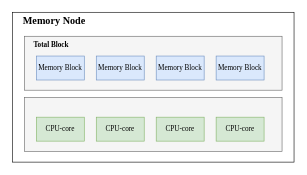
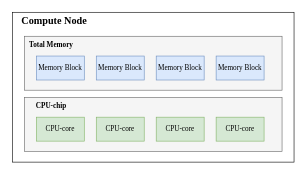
  <mxCell id="0" />
  <mxCell id="1" parent="0" />
  <mxCell id="2" value="" style="group" parent="1" vertex="1" connectable="0"><mxGeometry x="20" y="20" width="470" height="250" as="geometry" /></mxCell>
  <mxCell id="3" value="" style="rounded=0;whiteSpace=wrap;html=1;fontFamily=Source Sans Pro;labelBackgroundColor=none;fontSource=https%3A%2F%2Ffonts.googleapis.com%2Fcss%3Ffamily%3DSource%2BSans%2BPro;fillColor=none;" parent="2" vertex="1"><mxGeometry width="470" height="250" as="geometry" /></mxCell>
  <mxCell id="4" value="" style="rounded=0;whiteSpace=wrap;html=1;fontFamily=Source Sans Pro;labelBackgroundColor=none;fontSource=https%3A%2F%2Ffonts.googleapis.com%2Fcss%3Ffamily%3DSource%2BSans%2BPro;fillColor=#f5f5f5;fontColor=#333333;strokeColor=#666666;" parent="2" vertex="1"><mxGeometry x="20" y="40" width="430" height="90" as="geometry" /></mxCell>
  <mxCell id="5" value="&lt;font face=&quot;Source Sans Pro&quot; data-font-src=&quot;https://fonts.googleapis.com/css?family=Source+Sans+Pro&quot;&gt;Memory Block&lt;/font&gt;" style="rounded=0;whiteSpace=wrap;html=1;fontFamily=Helvetica;fillColor=#dae8fc;strokeColor=#6c8ebf;" parent="2" vertex="1"><mxGeometry x="40" y="73" width="80" height="40" as="geometry" /></mxCell>
  <mxCell id="6" value="&lt;font face=&quot;Source Sans Pro&quot; data-font-src=&quot;https://fonts.googleapis.com/css?family=Source+Sans+Pro&quot;&gt;Memory Block&lt;/font&gt;" style="rounded=0;whiteSpace=wrap;html=1;fontFamily=Helvetica;fillColor=#dae8fc;strokeColor=#6c8ebf;" parent="2" vertex="1"><mxGeometry x="140" y="73" width="80" height="40" as="geometry" /></mxCell>
  <mxCell id="7" value="&lt;font face=&quot;Source Sans Pro&quot; data-font-src=&quot;https://fonts.googleapis.com/css?family=Source+Sans+Pro&quot;&gt;Memory Block&lt;/font&gt;" style="rounded=0;whiteSpace=wrap;html=1;fontFamily=Helvetica;fillColor=#dae8fc;strokeColor=#6c8ebf;" parent="2" vertex="1"><mxGeometry x="240" y="73" width="80" height="40" as="geometry" /></mxCell>
  <mxCell id="8" value="&lt;font face=&quot;Source Sans Pro&quot; data-font-src=&quot;https://fonts.googleapis.com/css?family=Source+Sans+Pro&quot;&gt;Memory Block&lt;/font&gt;" style="rounded=0;whiteSpace=wrap;html=1;fontFamily=Helvetica;fillColor=#dae8fc;strokeColor=#6c8ebf;" parent="2" vertex="1"><mxGeometry x="340" y="73" width="80" height="40" as="geometry" /></mxCell>
- <mxCell id="9" value="&lt;b&gt;Total Block&lt;/b&gt;" style="text;html=1;strokeColor=none;fillColor=none;align=center;verticalAlign=middle;whiteSpace=wrap;rounded=0;labelBackgroundColor=none;fontFamily=Source Sans Pro;fontSource=https%3A%2F%2Ffonts.googleapis.com%2Fcss%3Ffamily%3DSource%2BSans%2BPro;" parent="2" vertex="1"><mxGeometry x="20" y="40" width="90" height="30" as="geometry" /></mxCell>
- <mxCell id="10" value="&lt;b&gt;&lt;font style=&quot;font-size: 17px&quot;&gt;Memory Node&lt;/font&gt;&lt;/b&gt;" style="text;html=1;strokeColor=none;fillColor=none;align=center;verticalAlign=middle;whiteSpace=wrap;rounded=0;labelBackgroundColor=none;fontFamily=Source Sans Pro;fontSource=https%3A%2F%2Ffonts.googleapis.com%2Fcss%3Ffamily%3DSource%2BSans%2BPro;" parent="2" vertex="1"><mxGeometry width="140" height="30" as="geometry" /></mxCell>
+ <mxCell id="9" value="&lt;b&gt;Total Memory&lt;/b&gt;" style="text;html=1;strokeColor=none;fillColor=none;align=center;verticalAlign=middle;whiteSpace=wrap;rounded=0;labelBackgroundColor=none;fontFamily=Source Sans Pro;fontSource=https%3A%2F%2Ffonts.googleapis.com%2Fcss%3Ffamily%3DSource%2BSans%2BPro;" parent="2" vertex="1"><mxGeometry x="20" y="40" width="90" height="30" as="geometry" /></mxCell>
+ <mxCell id="10" value="&lt;b&gt;&lt;font style=&quot;font-size: 17px&quot;&gt;Compute Node&lt;/font&gt;&lt;/b&gt;" style="text;html=1;strokeColor=none;fillColor=none;align=center;verticalAlign=middle;whiteSpace=wrap;rounded=0;labelBackgroundColor=none;fontFamily=Source Sans Pro;fontSource=https%3A%2F%2Ffonts.googleapis.com%2Fcss%3Ffamily%3DSource%2BSans%2BPro;" parent="2" vertex="1"><mxGeometry width="140" height="30" as="geometry" /></mxCell>
  <mxCell id="11" value="" style="rounded=0;whiteSpace=wrap;html=1;fontFamily=Source Sans Pro;labelBackgroundColor=none;fontSource=https%3A%2F%2Ffonts.googleapis.com%2Fcss%3Ffamily%3DSource%2BSans%2BPro;fillColor=#f5f5f5;fontColor=#333333;strokeColor=#666666;" parent="2" vertex="1"><mxGeometry x="20" y="142" width="430" height="90" as="geometry" /></mxCell>
  <mxCell id="12" value="&lt;font face=&quot;Source Sans Pro&quot; data-font-src=&quot;https://fonts.googleapis.com/css?family=Source+Sans+Pro&quot;&gt;CPU-core&lt;/font&gt;" style="rounded=0;whiteSpace=wrap;html=1;fontFamily=Helvetica;fillColor=#d5e8d4;strokeColor=#82b366;" parent="2" vertex="1"><mxGeometry x="40" y="175" width="80" height="40" as="geometry" /></mxCell>
  <mxCell id="13" value="&lt;span style=&quot;font-family: &amp;#34;source sans pro&amp;#34;&quot;&gt;CPU-core&lt;/span&gt;" style="rounded=0;whiteSpace=wrap;html=1;fontFamily=Helvetica;fillColor=#d5e8d4;strokeColor=#82b366;" parent="2" vertex="1"><mxGeometry x="140" y="175" width="80" height="40" as="geometry" /></mxCell>
  <mxCell id="14" value="&lt;span style=&quot;font-family: &amp;#34;source sans pro&amp;#34;&quot;&gt;CPU-core&lt;/span&gt;" style="rounded=0;whiteSpace=wrap;html=1;fontFamily=Helvetica;fillColor=#d5e8d4;strokeColor=#82b366;" parent="2" vertex="1"><mxGeometry x="240" y="175" width="80" height="40" as="geometry" /></mxCell>
  <mxCell id="15" value="&lt;span style=&quot;font-family: &amp;#34;source sans pro&amp;#34;&quot;&gt;CPU-core&lt;/span&gt;" style="rounded=0;whiteSpace=wrap;html=1;fontFamily=Helvetica;fillColor=#d5e8d4;strokeColor=#82b366;" parent="2" vertex="1"><mxGeometry x="340" y="175" width="80" height="40" as="geometry" /></mxCell>
+ <mxCell id="16" value="&lt;b&gt;CPU-chip&lt;/b&gt;" style="text;html=1;strokeColor=none;fillColor=none;align=center;verticalAlign=middle;whiteSpace=wrap;rounded=0;labelBackgroundColor=none;fontFamily=Source Sans Pro;fontSource=https%3A%2F%2Ffonts.googleapis.com%2Fcss%3Ffamily%3DSource%2BSans%2BPro;" parent="2" vertex="1"><mxGeometry x="20" y="142" width="90" height="30" as="geometry" /></mxCell>
